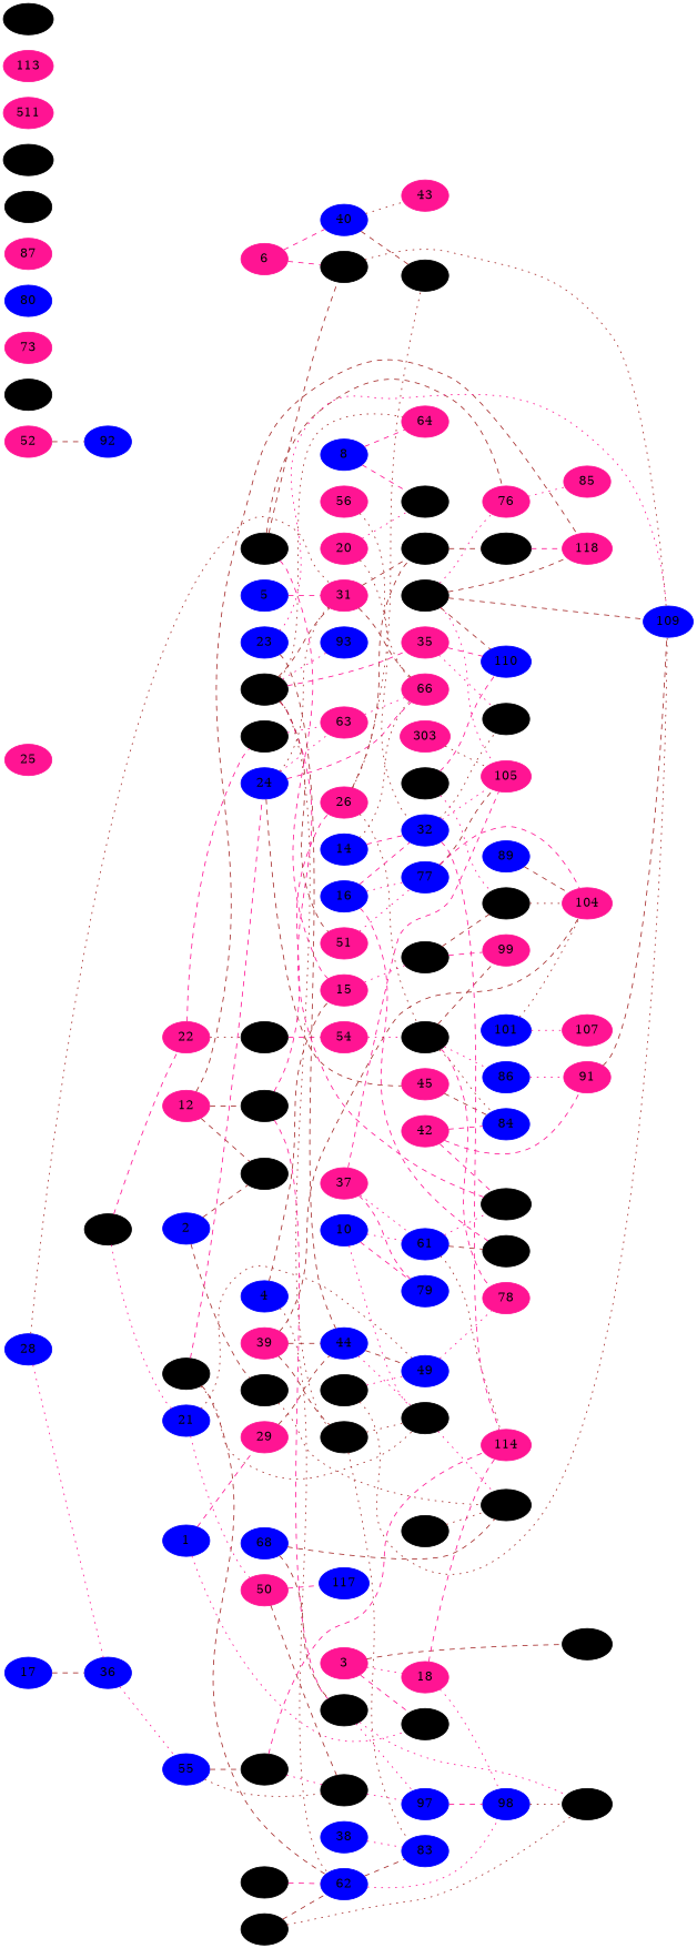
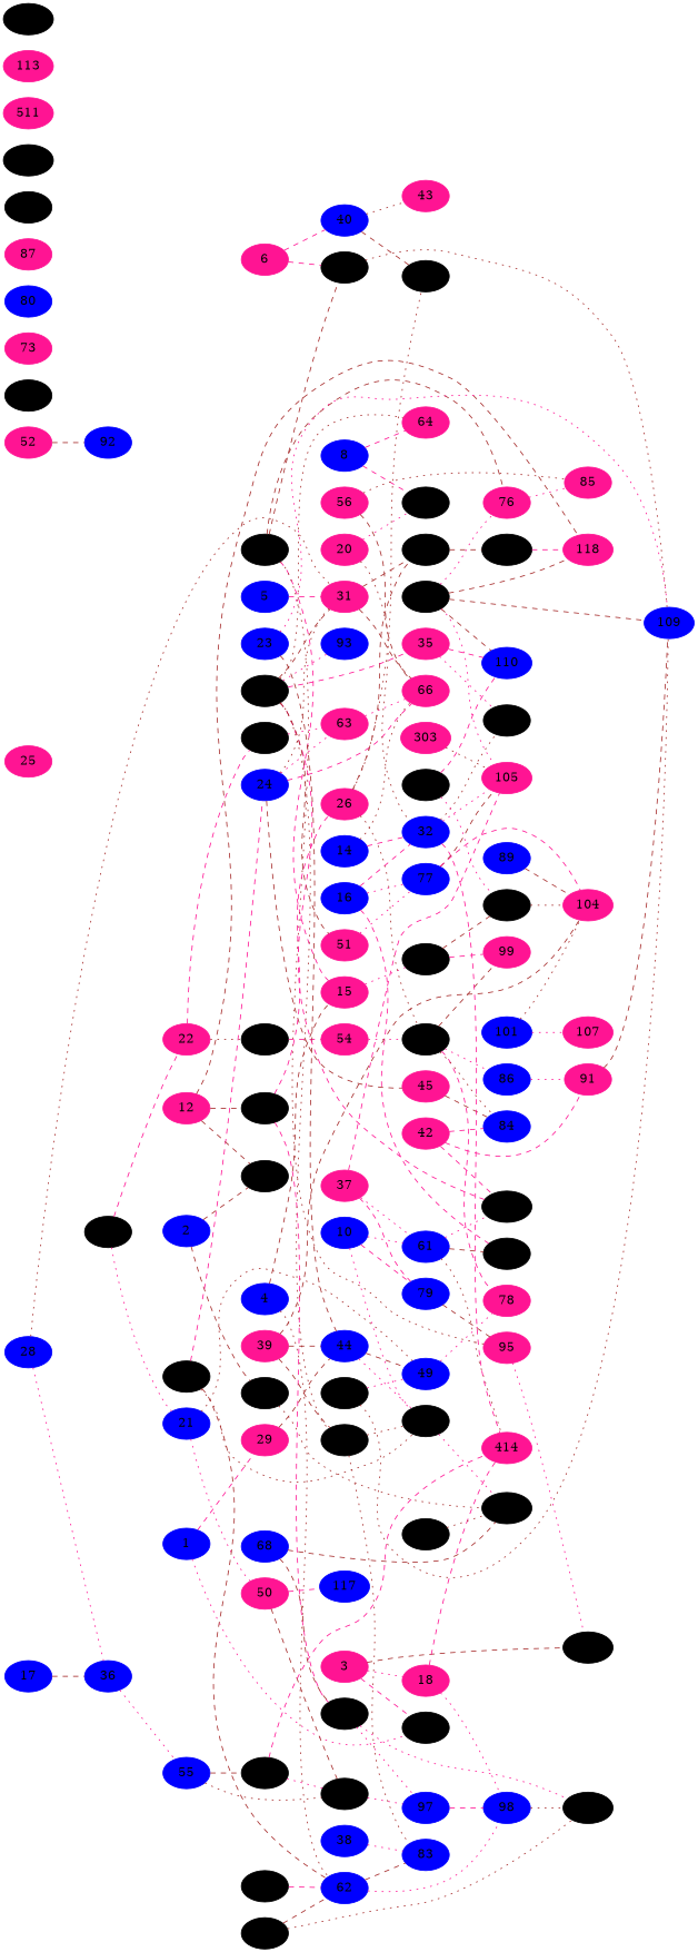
  graph {
    rankdir=LR
    node [color=deeppink style=filled]
    edge [color=deeppink style=dashed]
    1 [color=blue]
    29
    81 [color=black]
    44 [color=blue]
    2 [color=blue]
    34 [color=black]
    58 [color=black]
    106 [color=black]
    3
    18
    108 [color=black]
    98 [color=blue]
-   114
+   114 [label=414]
    4 [color=blue]
    15
    62 [color=blue]
    46 [color=black]
    83 [color=blue]
    5 [color=blue]
    31
    66
    48 [color=black]
    40 [color=blue]
    6
    57 [color=black]
    88 [color=black]
    43
    109 [color=blue]
    7 [color=black]
    76
+   95
    85
    8 [color=blue]
    64
    72 [color=black]
    9 [color=black]
    21 [color=blue]
    22
    49 [color=blue]
    50
    41 [color=black]
    47 [color=black]
    10 [color=blue]
    61 [color=blue]
    79 [color=blue]
    82 [color=black]
    71 [color=black]
    100 [color=black]
    11 [color=black]
    24 [color=blue]
    45
    63
    12
    13 [color=black]
    118
    26
    69 [color=black]
    75 [color=black]
    115 [color=black]
    97 [color=blue]
    14 [color=blue]
    32 [color=blue]
    74 [color=black]
    105
    60 [color=black]
    99
    16 [color=blue]
    77 [color=blue]
    104
    17 [color=blue]
    36 [color=blue]
    55 [color=blue]
    19 [color=black]
    20
    78
    94 [color=black]
    117 [color=blue]
    54
    23 [color=blue]
    84 [color=blue]
    25
    112 [color=black]
    86 [color=blue]
    27 [color=black]
    35
    51
    59 [color=black]
    93 [color=blue]
    110 [color=blue]
    28 [color=blue]
    30 [color=black]
    33 [color=black]
    70 [color=black]
    37
    38 [color=blue]
    39
    42
    91
    92 [color=blue]
    52
    53 [color=black]
    56
    65 [color=black]
    67 [color=black]
    68 [color=blue]
    73
    80 [color=blue]
    87
    89 [color=blue]
    90 [color=black]
    96 [color=black]
    101 [color=blue]
    107
    102 [color=black]
    n115 [label=303]
    n116 [label=511]
    113
    116 [color=black]
    1 -- 29
    1 -- 81 [style=dotted]
    29 -- 44 [color=brown]
    44 -- 49 [color=brown]
    44 -- 82 [style=dotted]
    2 -- 34 [color=brown]
    2 -- 58 [color=brown]
    34 -- 106 [color=brown style=dotted]
    3 -- 81
    3 -- 18 [style=dotted]
    3 -- 108 [color=brown]
    18 -- 98 [style=dotted]
    18 -- 114
    98 -- 115 [color=brown style=dotted]
    4 -- 15 [color=brown]
    4 -- 62 [color=brown style=dotted]
    15 -- 46 [style=dotted]
    62 -- 98 [style=dotted]
    62 -- 83 [color=brown]
    46 -- 60 [color=brown]
    46 -- 99
    5 -- 31
    31 -- 66 [color=brown]
    31 -- 48 [color=brown]
    48 -- 112 [color=brown]
    40 -- 88 [color=brown]
    40 -- 43 [color=brown style=dotted]
    6 -- 40
    6 -- 57
    57 -- 109 [color=brown style=dotted]
    7 -- 15
    7 -- 57 [color=brown]
    7 -- 76 [color=brown]
+   7 -- 95 [color=brown style=dotted]
    76 -- 85 [style=dotted]
+   95 -- 108 [style=dotted]
    8 -- 64
    8 -- 72
    9 -- 21 [style=dotted]
    9 -- 22
    21 -- 49 [color=brown style=dotted]
    21 -- 50 [style=dotted]
    22 -- 41 [color=brown style=dotted]
    22 -- 47
    49 -- 78 [style=dotted]
    50 -- 94 [color=brown]
    50 -- 117
    41 -- 54
    47 -- 63 [style=dotted]
    10 -- 61 [style=dotted]
    10 -- 79
    10 -- 82 [style=dotted]
    61 -- 114 [color=brown style=dotted]
    61 -- 71 [color=brown]
    61 -- 100 [style=dotted]
+   79 -- 95 [color=brown]
    82 -- 106 [style=dotted]
    11 -- 62 [color=brown]
    11 -- 82 [color=brown style=dotted]
    11 -- 24
    24 -- 31 [color=brown style=dotted]
    24 -- 66
    24 -- 45 [color=brown]
    24 -- 63 [style=dotted]
    45 -- 84 [color=brown]
    63 -- 66 [style=dotted]
    12 -- 58 [color=brown]
    12 -- 13 [color=brown]
    12 -- 118 [color=brown]
    13 -- 26
    13 -- 69
    26 -- 48 [color=brown]
    26 -- 88 [color=brown style=dotted]
    26 -- 75 [color=brown style=dotted]
    69 -- 115 [style=dotted]
    69 -- 97 [style=dotted]
    75 -- 99 [color=brown]
    75 -- 78
    75 -- 84 [color=brown style=dotted]
    75 -- 86 [style=dotted]
    97 -- 98
    14 -- 66 [color=brown style=dotted]
    14 -- 32
    32 -- 114
    32 -- 74 [color=brown style=dotted]
    32 -- 105 [style=dotted]
    60 -- 104 [color=brown style=dotted]
    16 -- 71
    16 -- 32
    16 -- 77 [style=dotted]
    77 -- 105 [color=brown]
    77 -- 104
    17 -- 36 [color=brown]
    36 -- 55 [style=dotted]
    55 -- 94 [color=brown style=dotted]
    55 -- 70 [color=brown]
    19 -- 62 [color=brown]
    19 -- 115 [color=brown style=dotted]
    20 -- 72 [style=dotted]
    20 -- 32 [color=brown style=dotted]
    94 -- 97 [style=dotted]
    54 -- 75 [style=dotted]
    23 -- 44 [color=brown]
    23 -- 109 [style=dotted]
    112 -- 118
    86 -- 91 [style=dotted]
    27 -- 31 [color=brown]
    27 -- 64 [color=brown style=dotted]
    27 -- 100
    27 -- 35
    27 -- 51 [color=brown]
    27 -- 59 [color=brown style=dotted]
    27 -- 93 [style=dotted]
    35 -- 74 [style=dotted]
    35 -- 110
    51 -- 77 [style=dotted]
    59 -- 83 [color=brown style=dotted]
    59 -- 82 [color=brown style=dotted]
    28 -- 31 [color=brown style=dotted]
    28 -- 36 [style=dotted]
    30 -- 60 [style=dotted]
    30 -- 110
    33 -- 109 [color=brown style=dotted]
    33 -- 49 [style=dotted]
    70 -- 114
    70 -- 94 [style=dotted]
    37 -- 61 [style=dotted]
    37 -- 79
    37 -- 105
    38 -- 83 [style=dotted]
    39 -- 44 [color=brown]
    39 -- 104 [color=brown]
    39 -- 59 [color=brown]
    42 -- 100
    42 -- 84
    42 -- 91
    91 -- 109 [color=brown]
    52 -- 92 [color=brown]
    53 -- 62
-   56 -- 66 [color=brown style=dotted]
+   56 -- 66 [color=brown]
+   56 -- 85 [color=brown style=dotted]
    67 -- 109 [color=brown]
    67 -- 76 [style=dotted]
    67 -- 118 [color=brown]
    67 -- 105 [style=dotted]
    67 -- 110 [color=brown]
    68 -- 106 [color=brown]
    68 -- 69 [color=brown]
    89 -- 104 [color=brown]
    96 -- 106 [color=brown style=dotted]
    101 -- 104 [color=brown style=dotted]
    101 -- 107 [style=dotted]
    n115 -- 105 [color=brown style=dotted]
  }
